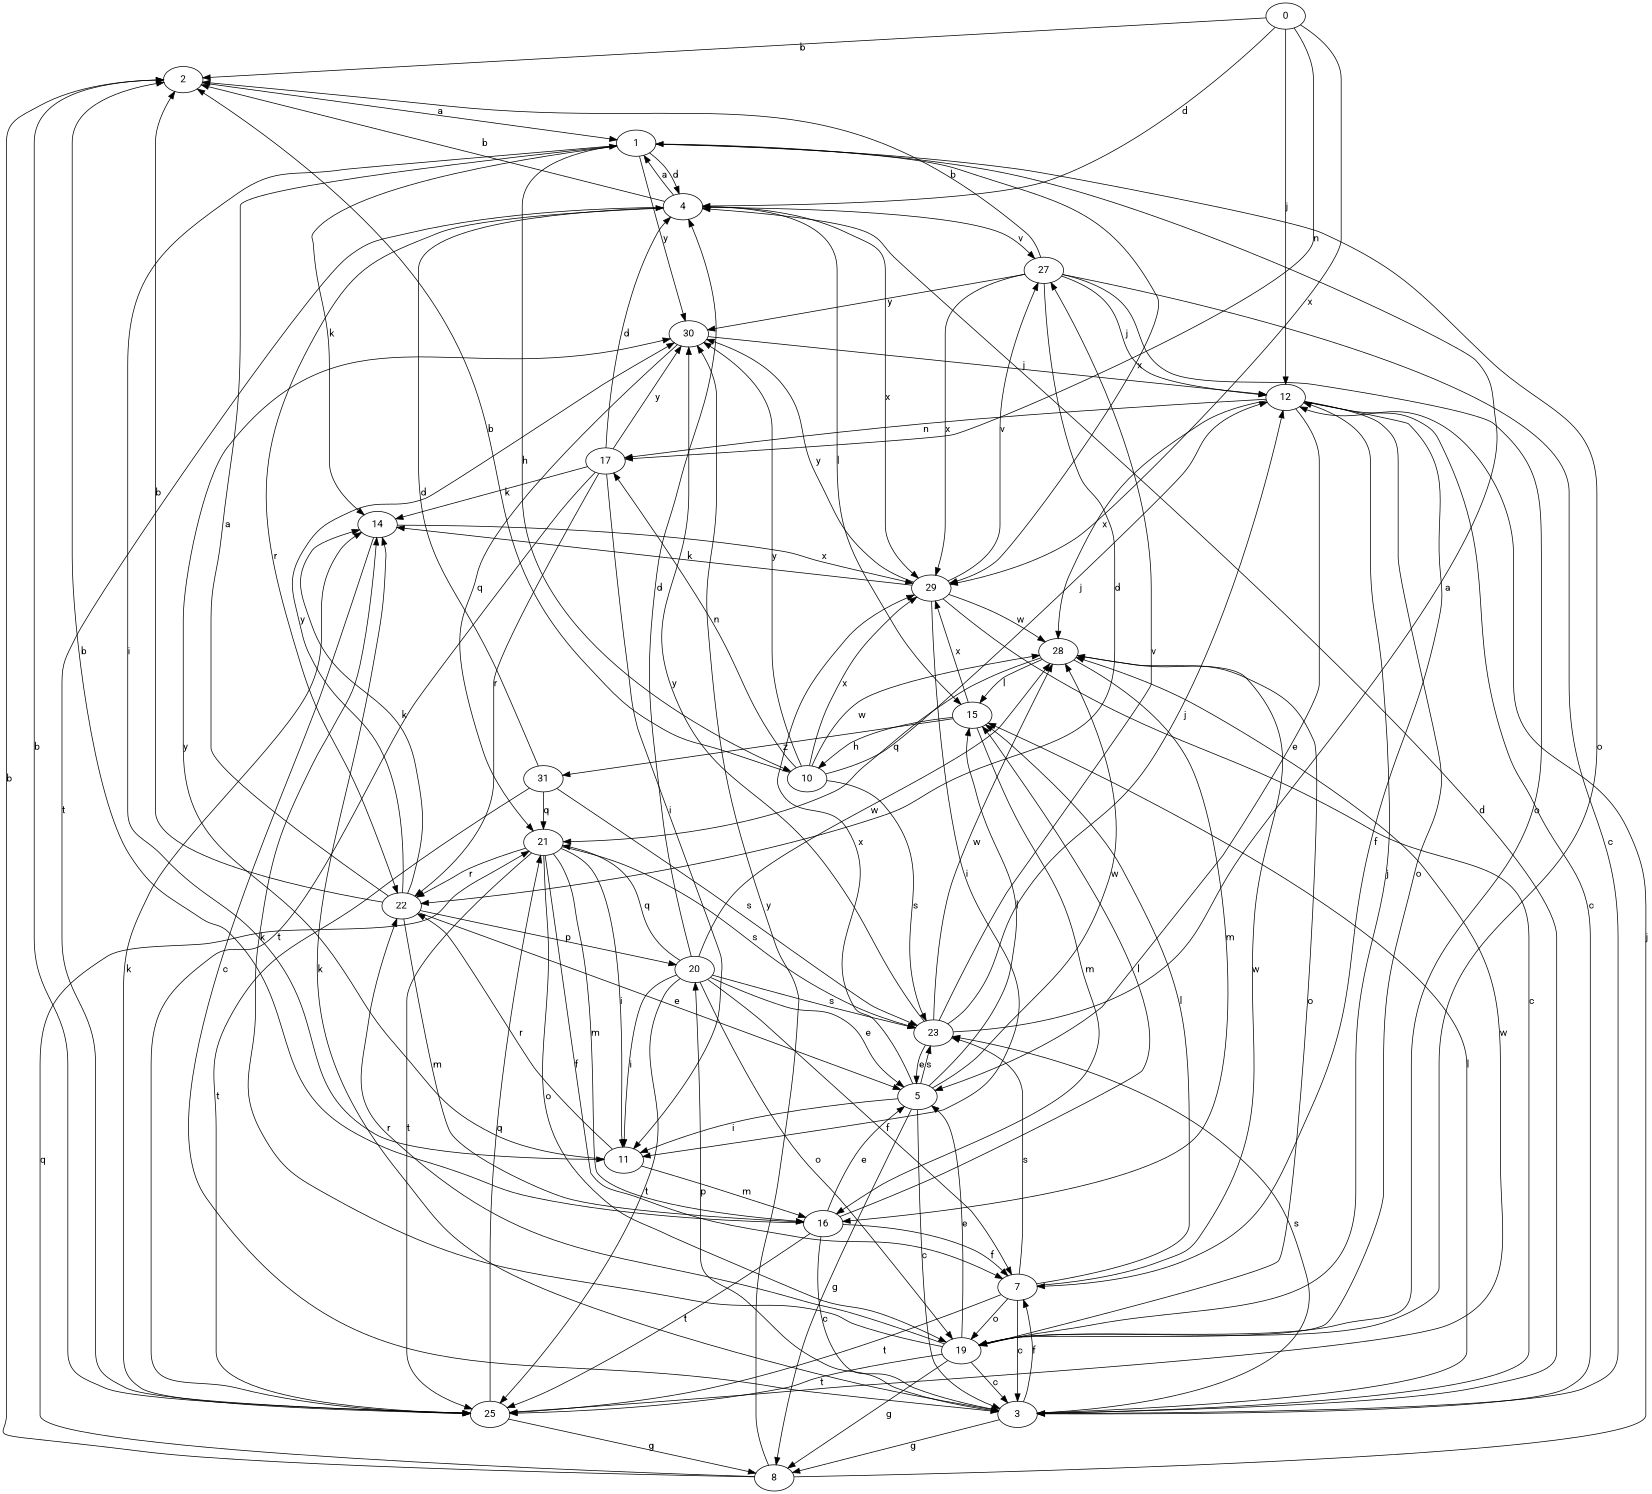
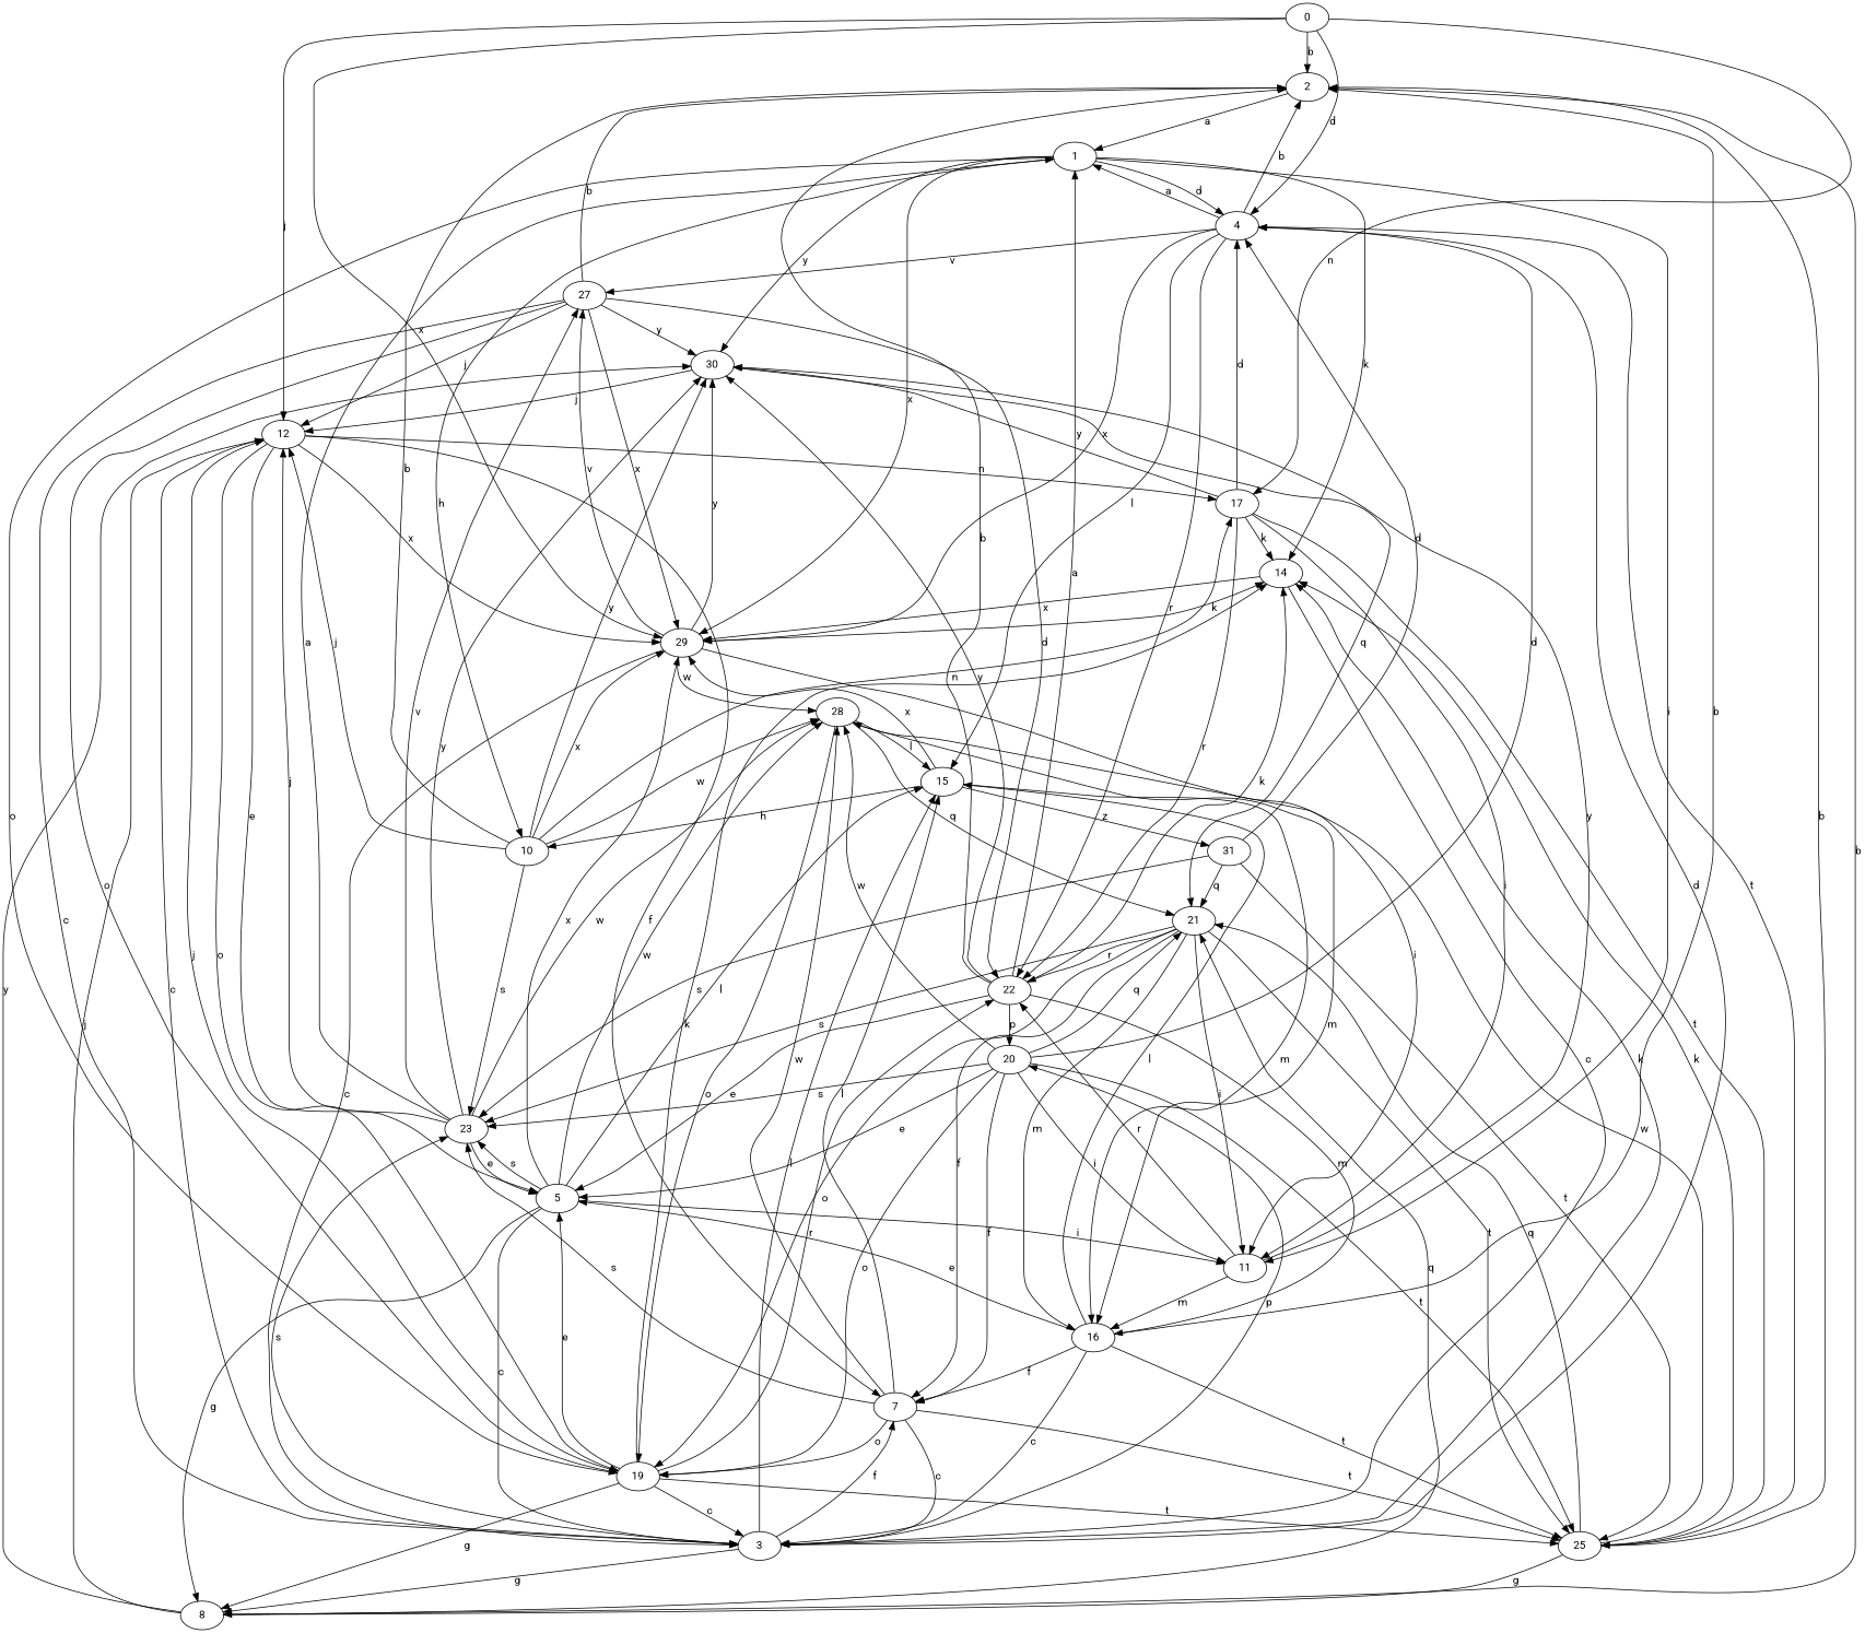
  strict digraph {
    fontname=Roboto
    node [fontname=Roboto]
    edge [fontname=Roboto]
    0
    2
    4
    12
    17
    29
    1
    15
    22
    25
    27
    19
    3
    7
    5
    11
    14
    30
    28
    10
    23
    16
    8
    21
    31
    20
    0 -> 2 [label=b]
    0 -> 4 [label=d]
    0 -> 12 [label=j]
    0 -> 17 [label=n]
    0 -> 29 [label=x]
    2 -> 1 [label=a]
    4 -> 2 [label=b]
    4 -> 29 [label=x]
    4 -> 1 [label=a]
    4 -> 15 [label=l]
    4 -> 22 [label=r]
    4 -> 25 [label=t]
    4 -> 27 [label=v]
    12 -> 17 [label=n]
-   12 -> 28 [label=x]
+   12 -> 29 [label=x]
    12 -> 19 [label=o]
    12 -> 3 [label=c]
    12 -> 7 [label=f]
    12 -> 5 [label=e]
    17 -> 4 [label=d]
    17 -> 22 [label=r]
    17 -> 25 [label=t]
    17 -> 11 [label=i]
    17 -> 14 [label=k]
    17 -> 30 [label=y]
    29 -> 27 [label=v]
    29 -> 3 [label=c]
    29 -> 11 [label=i]
    29 -> 14 [label=k]
    29 -> 30 [label=y]
    29 -> 28 [label=w]
    1 -> 4 [label=d]
    1 -> 29 [label=x]
    1 -> 19 [label=o]
    1 -> 11 [label=i]
    1 -> 14 [label=k]
    1 -> 30 [label=y]
    1 -> 10 [label=h]
    15 -> 29 [label=x]
    15 -> 10 [label=h]
    15 -> 16 [label=m]
    15 -> 31 [label=z]
    22 -> 2 [label=b]
    22 -> 1 [label=a]
    22 -> 5 [label=e]
    22 -> 14 [label=k]
    22 -> 30 [label=y]
    22 -> 16 [label=m]
    22 -> 20 [label=p]
    25 -> 2 [label=b]
    25 -> 14 [label=k]
    25 -> 28 [label=w]
    25 -> 8 [label=g]
    25 -> 21 [label=q]
    27 -> 2 [label=b]
    27 -> 12 [label=j]
    27 -> 29 [label=x]
    27 -> 22 [label=d]
    27 -> 19 [label=o]
    27 -> 3 [label=c]
    27 -> 30 [label=y]
    19 -> 12 [label=j]
    19 -> 22 [label=r]
    19 -> 25 [label=t]
    19 -> 3 [label=c]
    19 -> 5 [label=e]
    19 -> 14 [label=k]
    19 -> 8 [label=g]
    3 -> 4 [label=d]
    3 -> 15 [label=l]
    3 -> 7 [label=f]
    3 -> 14 [label=k]
    3 -> 23 [label=s]
    3 -> 8 [label=g]
    3 -> 20 [label=p]
    7 -> 15 [label=l]
    7 -> 25 [label=t]
    7 -> 19 [label=o]
    7 -> 3 [label=c]
    7 -> 28 [label=w]
    7 -> 23 [label=s]
    5 -> 29 [label=x]
    5 -> 15 [label=l]
    5 -> 3 [label=c]
    5 -> 11 [label=i]
    5 -> 28 [label=w]
    5 -> 23 [label=s]
    5 -> 8 [label=g]
    11 -> 22 [label=r]
    11 -> 30 [label=y]
    11 -> 16 [label=m]
    14 -> 29 [label=x]
    14 -> 3 [label=c]
    30 -> 12 [label=j]
    30 -> 21 [label=q]
    28 -> 15 [label=l]
    28 -> 19 [label=o]
    28 -> 16 [label=m]
    28 -> 21 [label=q]
    10 -> 2 [label=b]
    10 -> 12 [label=j]
    10 -> 17 [label=n]
    10 -> 29 [label=x]
    10 -> 30 [label=y]
    10 -> 28 [label=w]
    10 -> 23 [label=s]
    23 -> 12 [label=j]
    23 -> 1 [label=a]
    23 -> 27 [label=v]
    23 -> 5 [label=e]
    23 -> 30 [label=y]
    23 -> 28 [label=w]
    16 -> 2 [label=b]
    16 -> 15 [label=l]
    16 -> 25 [label=t]
    16 -> 3 [label=c]
    16 -> 7 [label=f]
    16 -> 5 [label=e]
    8 -> 2 [label=b]
    8 -> 12 [label=j]
    8 -> 30 [label=y]
    8 -> 21 [label=q]
    21 -> 22 [label=r]
    21 -> 25 [label=t]
    21 -> 19 [label=o]
    21 -> 7 [label=f]
    21 -> 11 [label=i]
    21 -> 23 [label=s]
    21 -> 16 [label=m]
    31 -> 4 [label=d]
    31 -> 25 [label=t]
    31 -> 23 [label=s]
    31 -> 21 [label=q]
    20 -> 4 [label=d]
    20 -> 25 [label=t]
    20 -> 19 [label=o]
    20 -> 7 [label=f]
    20 -> 5 [label=e]
    20 -> 11 [label=i]
    20 -> 28 [label=w]
    20 -> 23 [label=s]
    20 -> 21 [label=q]
  }
